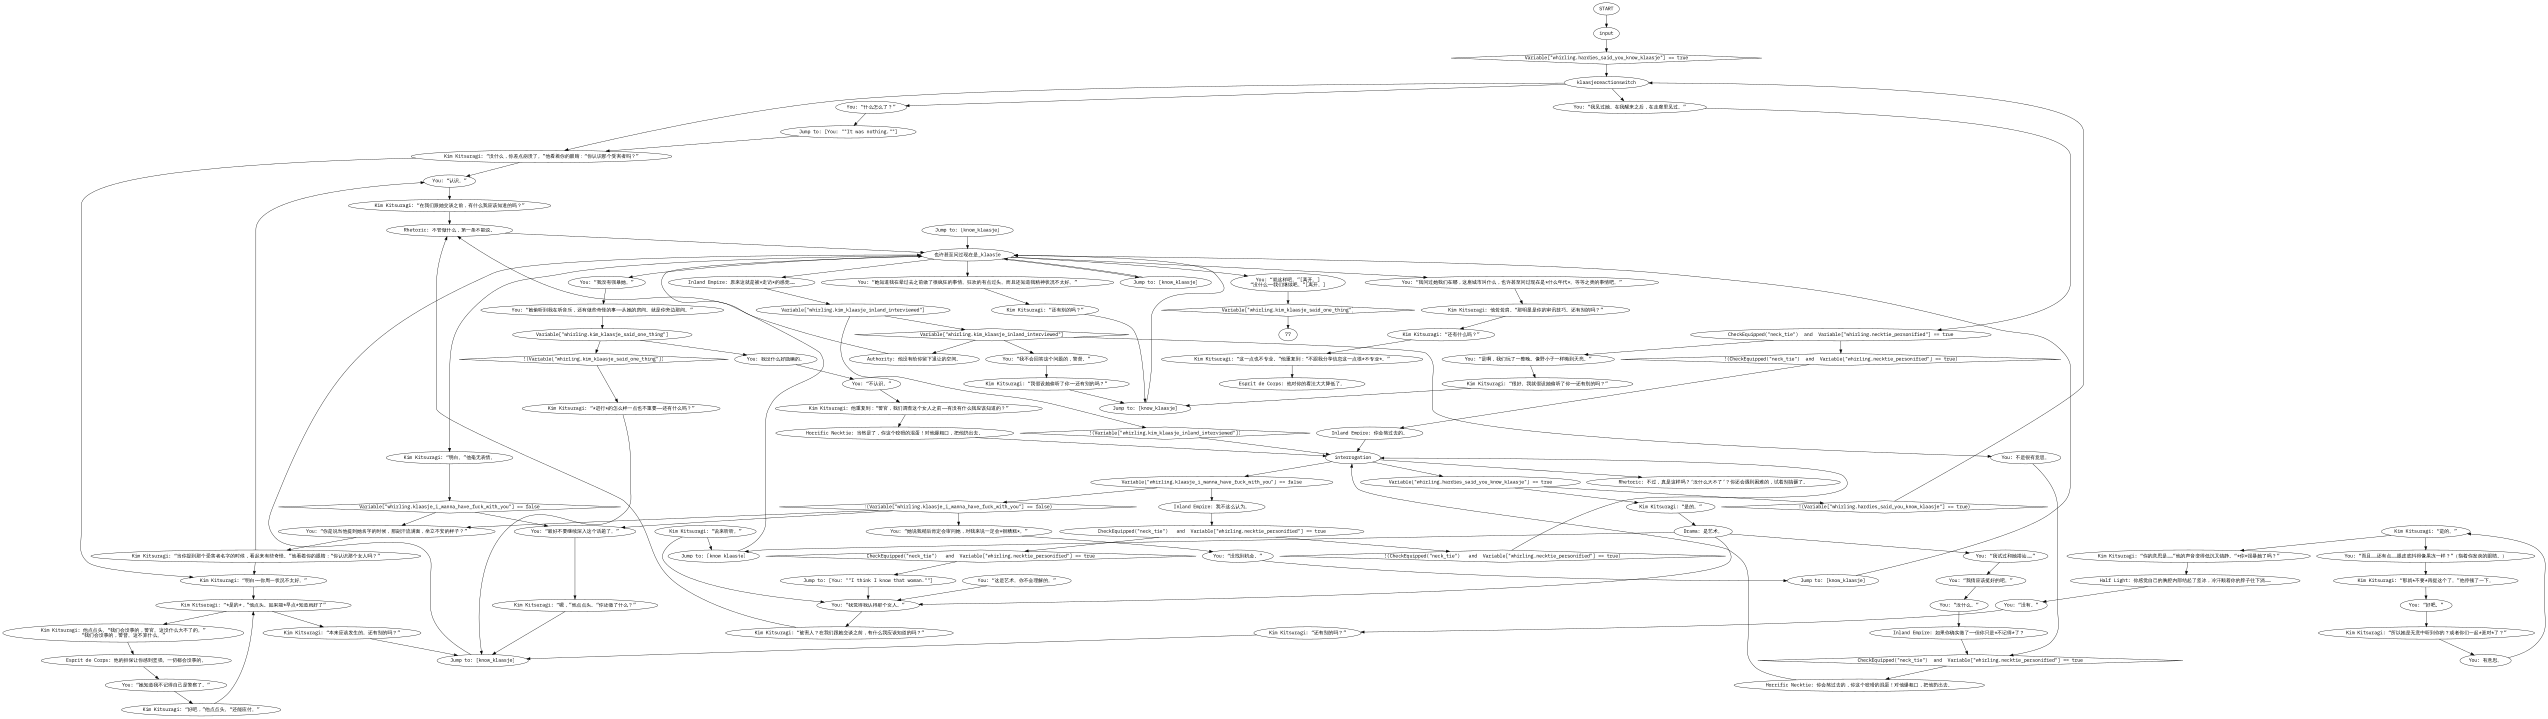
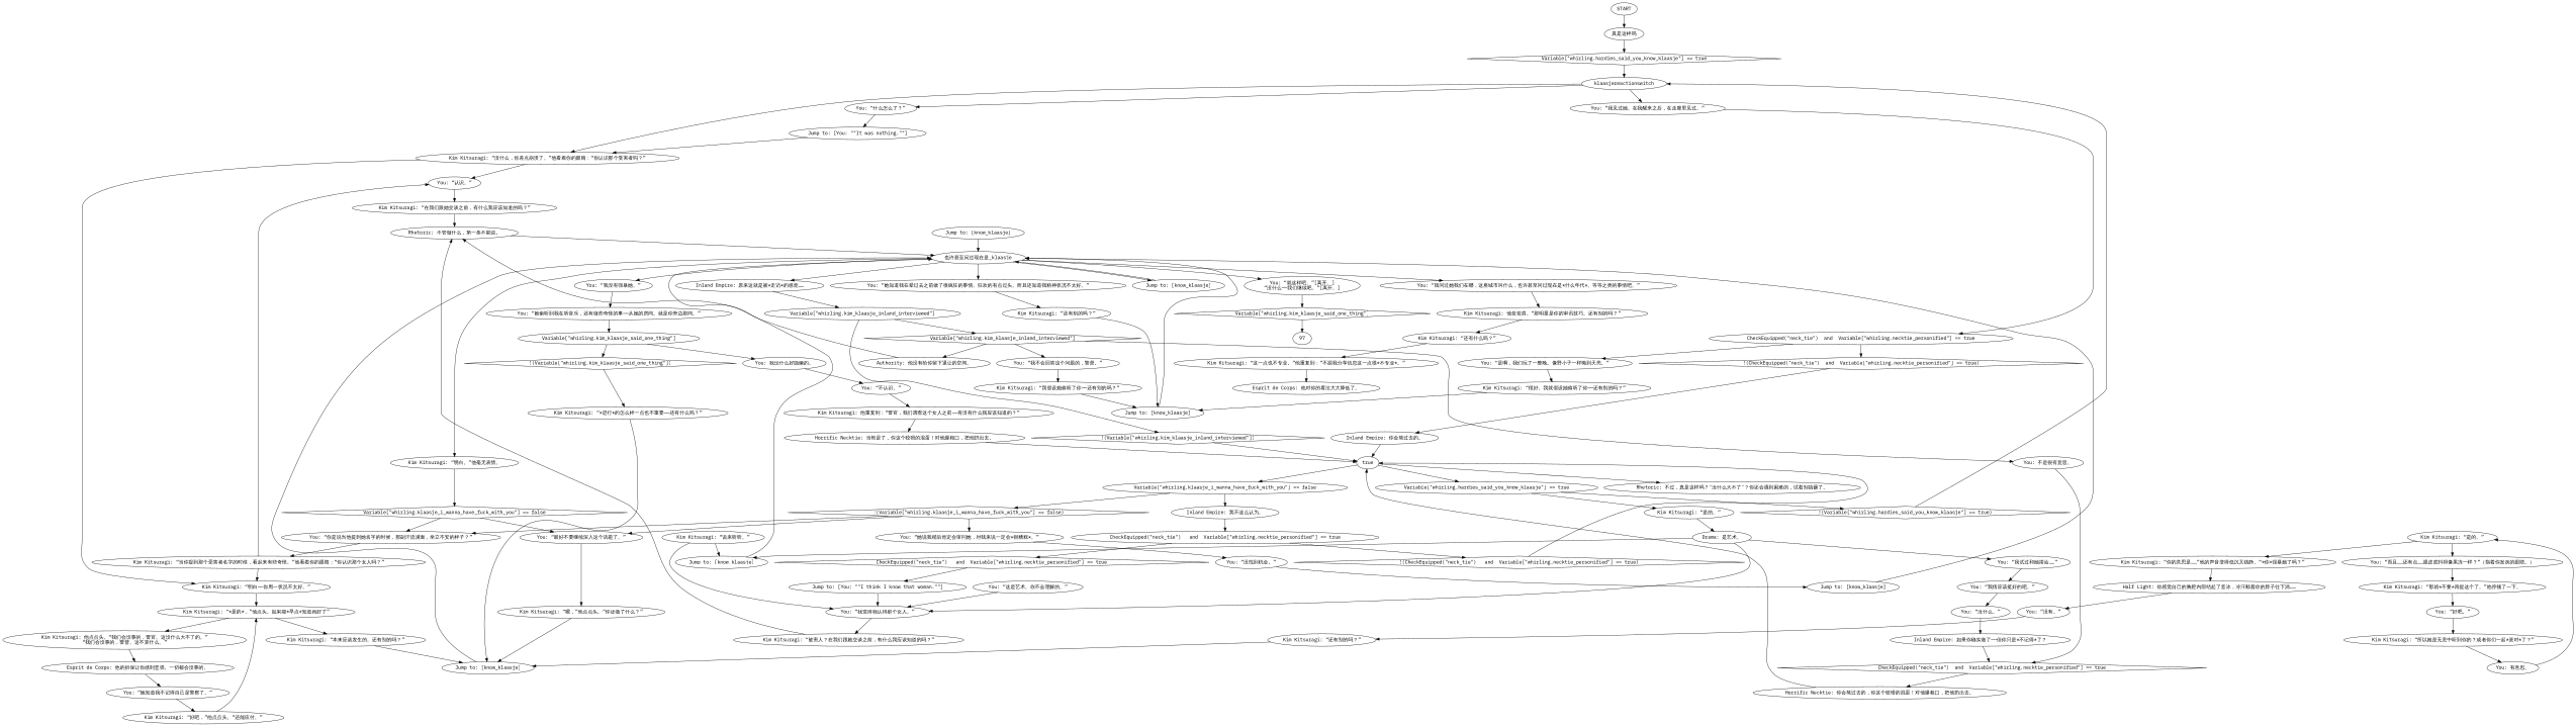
  digraph {
    fontname="IBM Plex Mono"
    node [fontname="IBM Plex Mono"]
    edge [fontname="IBM Plex Mono"]
    n1 [label=START]
-   n2 [label=input]
+   n2 [label="真是这样吗"]
    n3 [label="Variable[\"whirling.hardies_said_you_know_klaasje\"] == true" shape=diamond]
    n4 [label=klaasjereactionswitch]
    n5 [label="Kim Kitsuragi: “说来听听。”"]
    n6 [label="You: “我觉得我认得那个女人。”"]
    n7 [label="Jump to: [know_klaasje]"]
    n8 [label="Kim Kitsuragi: “被害人？在我们跟她交谈之前，有什么我应该知道的吗？”"]
    n9 [label="也许甚至问过现在是_klaasje"]
    n10 [label="You: “没有。”"]
    n11 [label="Kim Kitsuragi: “还有别的吗？”"]
    n12 [label="Jump to: [know_klaasje]"]
    n13 [label="Variable[\"whirling.kim_klaasje_inland_interviewed\"]"]
    n14 [label="Variable[\"whirling.kim_klaasje_inland_interviewed\"]" shape=diamond]
    n15 [label="!(Variable[\"whirling.kim_klaasje_inland_interviewed\"])" shape=diamond]
    n16 [label="You: 不是很有意思。"]
    n17 [label="You: “我不会回答这个问题的，警督。”"]
    n18 [label="Authority: 他没有给你留下退让的空间。"]
-   n19 [label=interrogation]
+   n19 [label=true]
    n20 [label="CheckEquipped(\"neck_tie\")  and  Variable[\"whirling.necktie_personified\"] == true" shape=diamond]
    n21 [label="Kim Kitsuragi: “我假设她偷听了你——还有别的吗？”"]
    n22 [label="Rhetoric: 不管做什么，第一条不能说。"]
    n23 [label="Variable[\"whirling.hardies_said_you_know_klaasje\"] == true"]
    n24 [label="Variable[\"whirling.klaasje_i_wanna_have_fuck_with_you\"] == false"]
    n25 [label="Rhetoric: 不过，真是这样吗？‘没什么大不了’？你还会遇到困难的，试着别搞砸了。"]
    n26 [label="Kim Kitsuragi: “嗯，”他点点头。“你还做了什么？”"]
    n27 [label="You: “就这样吧。”[离开。]\n“没什么——我们继续吧。”[离开。]"]
    n28 [label="You: “我没有强暴她。”"]
    n29 [label="You: “我问过她我们在哪，这座城市叫什么，也许甚至问过现在是*什么年代*。等等之类的事情吧。”"]
    n30 [label="You: “她知道我在晕过去之前做了很疯狂的事情。狂欢的有点过头。而且还知道我精神状况不太好。”"]
    n31 [label="Kim Kitsuragi: “明白。”他毫无表情。"]
    n32 [label="Inland Empire: 原来这就是被*走访*的感觉……"]
    n33 [label="Jump to: [know_klaasje]"]
    n34 [label="Variable[\"whirling.kim_klaasje_said_one_thing\"]" shape=diamond]
    n35 [label="You: “她偷听到我在听音乐，还有做些奇怪的事——从她的房间。就是你旁边那间。”"]
    n36 [label="Kim Kitsuragi: 他耸耸肩。“那明显是你的审讯技巧。还有别的吗？”"]
    n37 [label="Kim Kitsuragi: “还有别的吗？”"]
    n38 [label="Variable[\"whirling.klaasje_i_wanna_have_fuck_with_you\"] == false" shape=diamond]
    n39 [label="Horrific Necktie: 你会熬过去的，你这个狡猾的混蛋！对他爆粗口，把他扔出去。"]
    n40 [label="!(Variable[\"whirling.hardies_said_you_know_klaasje\"] == true)" shape=diamond]
    n41 [label="Kim Kitsuragi: “是的。”"]
    n42 [label="!(Variable[\"whirling.klaasje_i_wanna_have_fuck_with_you\"] == false)" shape=diamond]
    n43 [label="Inland Empire: 我不这么认为。"]
    n44 [label="You: “最好不要继续深入这个话题了。”"]
    n45 [label="Kim Kitsuragi: 他重复到：“警官，我们调查这个女人之前——有没有什么我应该知道的？”"]
    n46 [label="Horrific Necktie: 当然是了，你这个狡猾的混蛋！对他爆粗口，把他扔出去。"]
-   97 [label=77]
+   97
    n48 [label="Jump to: [know_klaasje]"]
    n49 [label="You: “什么怎么了？”"]
    n50 [label="You: “我见过她。在我醒来之后，在走廊里见过。”"]
    n51 [label="Kim Kitsuragi: “没什么，你差点崩溃了。”他看着你的眼睛：“你认识那个受害者吗？”"]
    n52 [label="Jump to: [You: \"\"It was nothing.\"\"]"]
    n53 [label="CheckEquipped(\"neck_tie\")  and  Variable[\"whirling.necktie_personified\"] == true"]
    n54 [label="You: “认识。”"]
    n55 [label="Kim Kitsuragi: “明白——你周一状况不太好。”"]
    n56 [label="Jump to: [know_klaasje]"]
    n57 [label="Variable[\"whirling.kim_klaasje_said_one_thing\"]"]
    n58 [label="Kim Kitsuragi: “还有什么吗？”"]
    n59 [label="Kim Kitsuragi: “这一点也不专业。”他重复到：“不跟我分享信息这一点很*不专业*。”"]
    n60 [label="Kim Kitsuragi: “在我们跟她交谈之前，有什么我应该知道的吗？”"]
    n61 [label="Inland Empire: 你会熬过去的。"]
    n62 [label="CheckEquipped(\"neck_tie\")   and  Variable[\"whirling.necktie_personified\"] == true"]
    n63 [label="CheckEquipped(\"neck_tie\")   and  Variable[\"whirling.necktie_personified\"] == true" shape=diamond]
    n64 [label="!(CheckEquipped(\"neck_tie\")   and  Variable[\"whirling.necktie_personified\"] == true)" shape=diamond]
    n65 [label="Jump to: [You: \"\"I think I know that woman.\"\"]"]
    n66 [label="Esprit de Corps: 他对你的看法大大降低了。"]
    n67 [label="Drama: 是艺术。"]
    n68 [label="You: “我试过和她搭讪……”"]
    n69 [label="You: “我猜应该挺好的吧。”"]
    n70 [label="Half Light: 你感觉自己的胸腔内部结起了坚冰，冷汗顺着你的脖子往下淌……"]
    n71 [label="Kim Kitsuragi: “好吧，”他点点头。“还能应付。”"]
    n72 [label="Kim Kitsuragi: “*是的*，”他点头。如果能*早点*知道就好了”"]
    n73 [label="Kim Kitsuragi: “本来应该发生的。还有别的吗？”"]
    n74 [label="Kim Kitsuragi: 他点点头。“我们会没事的，警官。这没什么大不了的。”\n“我们会没事的，警督。这不算什么。”"]
    n75 [label="Kim Kitsuragi: “很好。我就假设她偷听了你——还有别的吗？”"]
    n76 [label="Esprit de Corps: 他的担保让你感到坚强。一切都会没事的。"]
    n77 [label="You: “她知道我不记得自己是警察了。”"]
    n78 [label="You: “她说我稍后肯定会审问她，对我来说一定会*很糟糕*。”"]
    n79 [label="You: “没找到机会。”"]
    n80 [label="Jump to: [know_klaasje]"]
    n81 [label="You: “而且……还有点……眼皮底抖得像果冻一样？”（指着你发炎的眼睛。）"]
    n82 [label="Kim Kitsuragi: “那就*不要*再提这个了。”他停顿了一下。"]
    n83 [label="You: “好吧。”"]
    n84 [label="You: “这是艺术。你不会理解的。”"]
    n85 [label="You: “没什么。”"]
    n86 [label="You: “你是说当他提到她名字的时候，那副汗流满面，坐立不安的样子？”"]
    n87 [label="Inland Empire: 如果你确实做了——但你只是*不记得*了？"]
    n88 [label="Kim Kitsuragi: “当你提到那个受害者名字的时候，看起来有些奇怪。”他看着你的眼睛：“你认识那个女人吗？”"]
    n89 [label="!(CheckEquipped(\"neck_tie\")  and  Variable[\"whirling.necktie_personified\"] == true)" shape=diamond]
    n90 [label="You: “是啊，我们玩了一整晚。像野小子一样嗨到天亮。”"]
    n91 [label="You: 有意思。"]
    n92 [label="Kim Kitsuragi: “是的。”"]
    n93 [label="Kim Kitsuragi: “你的意思是……”他的声音变得低沉又镇静。“*你*强暴她了吗？”"]
    n94 [label="Kim Kitsuragi: “所以她是无意中听到你的？或者你们一起*派对*了？”"]
    n95 [label="!(Variable[\"whirling.kim_klaasje_said_one_thing\"])" shape=diamond]
    n96 [label="You: 我没什么好隐瞒的。"]
    n97 [label="Kim Kitsuragi: “*进行*的怎么样一点也不重要——还有什么吗？”"]
    n98 [label="You: “不认识。”"]
    n1 -> n2
    n2 -> n3
    n3 -> n4
    n4 -> n49
    n4 -> n50
    n4 -> n51
    n5 -> n6
    n5 -> n7
    n6 -> n8
    n7 -> n9
    n8 -> n22
    n9 -> n27
    n9 -> n28
    n9 -> n29
    n9 -> n30
    n9 -> n31
    n9 -> n32
    n9 -> n33
    n10 -> n11
    n11 -> n12
    n12 -> n9
    n13 -> n14
    n13 -> n15
    n14 -> n16
    n14 -> n17
    n14 -> n18
    n15 -> n19
    n16 -> n20
    n17 -> n21
    n18 -> n22
    n19 -> n23
    n19 -> n24
    n19 -> n25
    n20 -> n39
    n21 -> n48
    n22 -> n9
    n23 -> n40
    n23 -> n41
    n24 -> n42
    n24 -> n43
    n26 -> n12
    n27 -> n34
    n28 -> n35
    n29 -> n36
    n30 -> n37
    n31 -> n38
    n32 -> n13
    n33 -> n9
    n34 -> 97
    n35 -> n57
    n36 -> n58
    n37 -> n48
    n38 -> n44
    n38 -> n86
    n39 -> n19
    n40 -> n4
    n41 -> n67
    n42 -> n44
    n42 -> n78
    n42 -> n86
    n43 -> n62
    n44 -> n26
    n45 -> n46
    n46 -> n19
    n48 -> n9
    n49 -> n52
    n50 -> n53
    n51 -> n54
    n51 -> n55
    n52 -> n51
    n53 -> n89
    n53 -> n90
    n54 -> n60
    n55 -> n72
    n56 -> n9
    n57 -> n95
    n57 -> n96
    n58 -> n59
    n59 -> n66
    n60 -> n22
    n61 -> n19
    n62 -> n63
    n62 -> n64
    n63 -> n65
    n64 -> n19
    n65 -> n6
    n67 -> n6
    n67 -> n7
    n67 -> n68
    n68 -> n69
    n69 -> n85
    n70 -> n10
    n71 -> n72
    n72 -> n73
    n72 -> n74
    n73 -> n12
    n74 -> n76
    n75 -> n48
    n76 -> n77
    n77 -> n71
    n78 -> n79
    n79 -> n80
    n80 -> n9
    n81 -> n82
    n82 -> n83
    n83 -> n94
    n84 -> n6
    n85 -> n87
    n86 -> n88
    n87 -> n20
    n88 -> n54
    n88 -> n55
    n89 -> n61
    n90 -> n75
    n91 -> n92
    n92 -> n81
    n92 -> n93
    n93 -> n70
    n94 -> n91
    n95 -> n97
    n96 -> n98
    n97 -> n12
    n98 -> n45
  }
